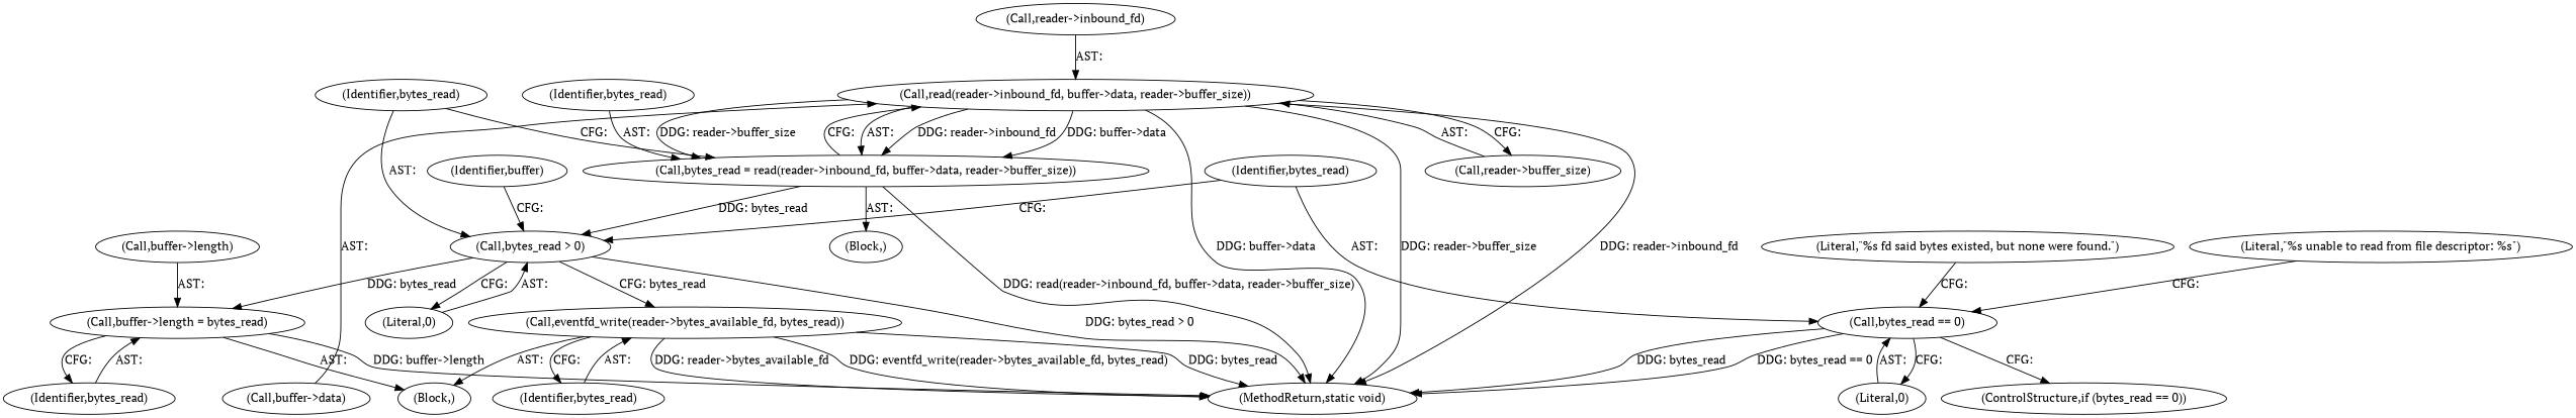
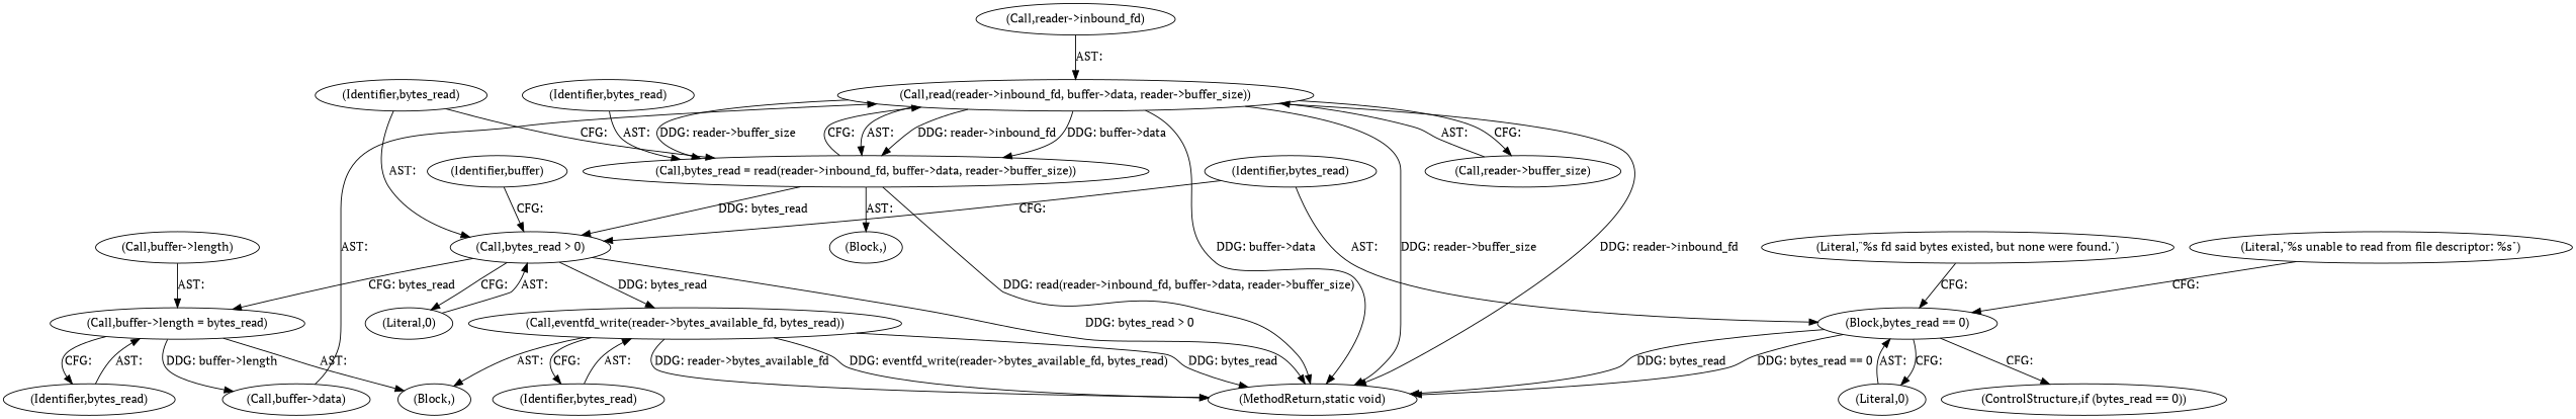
  digraph {
    fontname="PT Serif"
    node [fontname="PT Serif"]
    edge [fontname="PT Serif"]
    n1 [label="(Call,read(reader->inbound_fd, buffer->data, reader->buffer_size))"]
    n2 [label="(Call,bytes_read = read(reader->inbound_fd, buffer->data, reader->buffer_size))"]
    n3 [label="(MethodReturn,static void)"]
    n4 [label="(Call,reader->buffer_size)"]
    n5 [label="(Call,bytes_read > 0)"]
    n6 [label="(Block,)"]
    n7 [label="(Call,buffer->length = bytes_read)"]
    n8 [label="(Call,eventfd_write(reader->bytes_available_fd, bytes_read))"]
    n9 [label="(Literal,0)"]
    n10 [label="(Block,)"]
    n11 [label="(Identifier,bytes_read)"]
    n12 [label="(Identifier,bytes_read)"]
-   n13 [label="(Call,bytes_read == 0)"]
+   n13 [label="(Block,bytes_read == 0)"]
    n14 [label="(ControlStructure,if (bytes_read == 0))"]
    n15 [label="(Literal,0)"]
    n16 [label="(Call,reader->inbound_fd)"]
    n17 [label="(Call,buffer->data)"]
    n18 [label="(Identifier,bytes_read)"]
    n19 [label="(Identifier,bytes_read)"]
    n20 [label="(Literal,\"%s unable to read from file descriptor: %s\")"]
    n21 [label="(Identifier,buffer)"]
    n22 [label="(Literal,\"%s fd said bytes existed, but none were found.\")"]
    n23 [label="(Identifier,bytes_read)"]
    n24 [label="(Call,buffer->length)"]
    n1 -> n2 [label="AST: "]
    n1 -> n2 [label="DDG: reader->inbound_fd"]
    n1 -> n2 [label="DDG: buffer->data"]
    n1 -> n2 [label="DDG: reader->buffer_size"]
    n1 -> n3 [label="DDG: reader->buffer_size"]
    n1 -> n3 [label="DDG: reader->inbound_fd"]
    n1 -> n3 [label="DDG: buffer->data"]
    n1 -> n4 [label="CFG: "]
    n2 -> n1 [label="CFG: "]
    n2 -> n3 [label="DDG: read(reader->inbound_fd, buffer->data, reader->buffer_size)"]
    n2 -> n5 [label="DDG: bytes_read"]
    n2 -> n6 [label="AST: "]
    n4 -> n1 [label="AST: "]
    n5 -> n3 [label="DDG: bytes_read > 0"]
-   n5 -> n7 [label="DDG: bytes_read"]
-   n5 -> n8 [label="CFG: bytes_read"]
+   n5 -> n7 [label="CFG: bytes_read"]
+   n5 -> n8 [label="DDG: bytes_read"]
    n5 -> n9 [label="CFG: "]
-   n7 -> n3 [label="DDG: buffer->length"]
+   n7 -> n17 [label="DDG: buffer->length"]
    n7 -> n10 [label="AST: "]
    n7 -> n11 [label="CFG: "]
    n8 -> n3 [label="DDG: reader->bytes_available_fd"]
    n8 -> n3 [label="DDG: eventfd_write(reader->bytes_available_fd, bytes_read)"]
    n8 -> n3 [label="DDG: bytes_read"]
    n8 -> n10 [label="AST: "]
    n8 -> n12 [label="CFG: "]
    n9 -> n5 [label="AST: "]
    n11 -> n7 [label="AST: "]
    n12 -> n8 [label="AST: "]
    n13 -> n3 [label="DDG: bytes_read"]
    n13 -> n3 [label="DDG: bytes_read == 0"]
    n13 -> n14 [label="CFG: "]
    n13 -> n15 [label="CFG: "]
    n15 -> n13 [label="AST: "]
    n16 -> n1 [label="AST: "]
    n17 -> n1 [label="AST: "]
    n18 -> n5 [label="CFG: "]
    n18 -> n13 [label="AST: "]
    n19 -> n2 [label="AST: "]
    n20 -> n13 [label="CFG: "]
    n21 -> n5 [label="CFG: "]
    n22 -> n13 [label="CFG: "]
    n23 -> n2 [label="CFG: "]
    n23 -> n5 [label="AST: "]
    n24 -> n7 [label="AST: "]
  }
